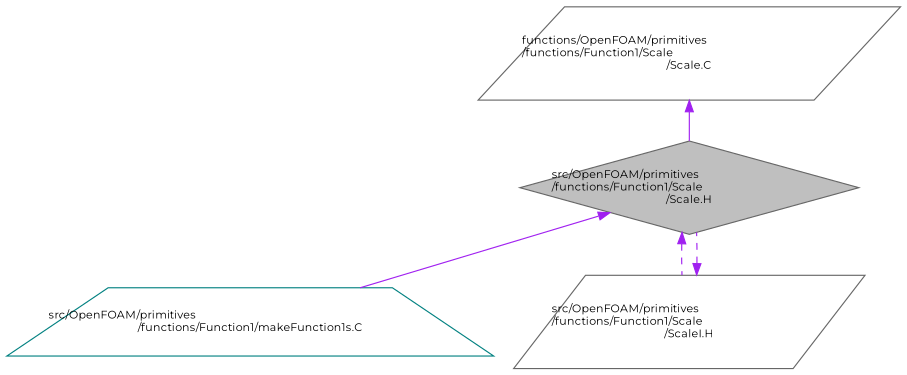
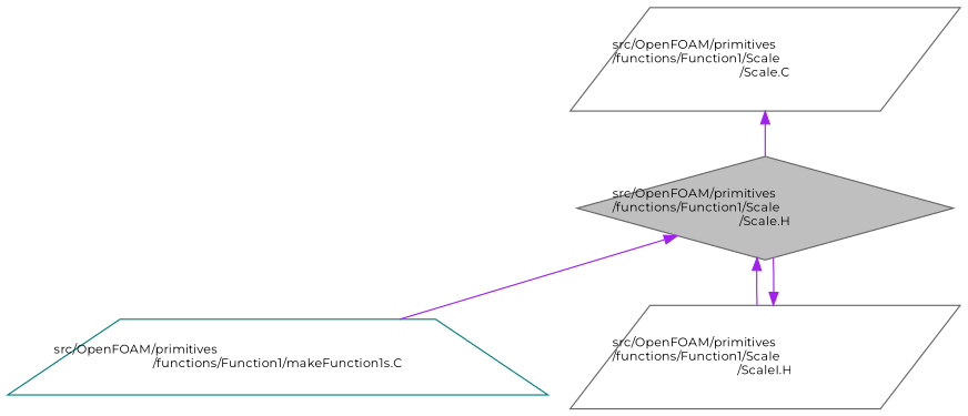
  digraph {
    fontname=Montserrat
    node [color=gray40 fontname=Montserrat fontsize=10 shape=parallelogram]
    edge [color=purple dir=back fontname=Montserrat fontsize=10 labelfontname=Helvetica labelfontsize=10 style=solid]
    n1 [fillcolor=grey75 fontcolor=black height=0.2 label="src/OpenFOAM/primitives\l/functions/Function1/Scale\l/Scale.H" shape=diamond style=filled width=0.4]
    n2 [color=teal height=0.2 label="src/OpenFOAM/primitives\l/functions/Function1/makeFunction1s.C" shape=trapezium width=0.4]
    n3 [height=0.2 label="src/OpenFOAM/primitives\l/functions/Function1/Scale\l/ScaleI.H" width=0.4]
-   n4 [height=0.2 label="functions/OpenFOAM/primitives\l/functions/Function1/Scale\l/Scale.C" width=0.4]
+   n4 [height=0.2 label="src/OpenFOAM/primitives\l/functions/Function1/Scale\l/Scale.C" width=0.4]
    n1 -> n2
-   n1 -> n3 [style=dashed]
-   n3 -> n1 [style=dashed]
+   n1 -> n3
+   n3 -> n1
    n4 -> n1
  }
